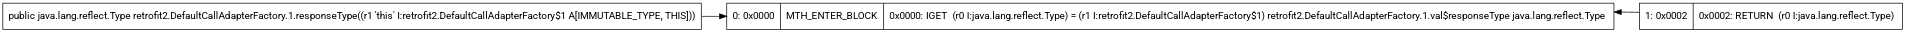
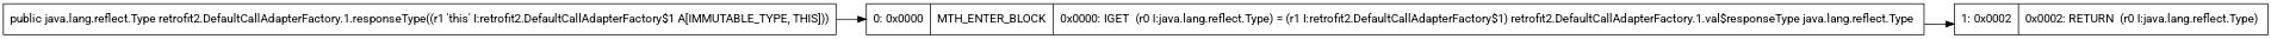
  digraph {
    rankdir=LR
    fontname=Roboto
    node [shape=record fontname=Roboto]
    edge [fontname=Roboto]
    n1 [label="{0\:\ 0x0000|MTH_ENTER_BLOCK\l|0x0000: IGET  (r0 I:java.lang.reflect.Type) = (r1 I:retrofit2.DefaultCallAdapterFactory$1) retrofit2.DefaultCallAdapterFactory.1.val$responseType java.lang.reflect.Type \l}"]
    n2 [label="{1\:\ 0x0002|0x0002: RETURN  (r0 I:java.lang.reflect.Type) \l}"]
    n3 [label="{public java.lang.reflect.Type retrofit2.DefaultCallAdapterFactory.1.responseType((r1 'this' I:retrofit2.DefaultCallAdapterFactory$1 A[IMMUTABLE_TYPE, THIS])) }"]
-   n2 -> n1
+   n1 -> n2
    n3 -> n1
  }
